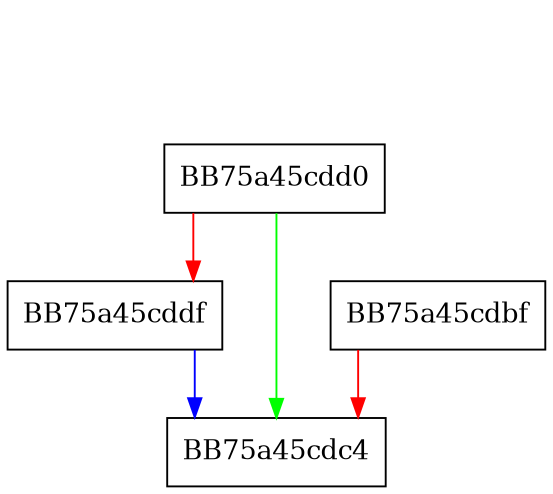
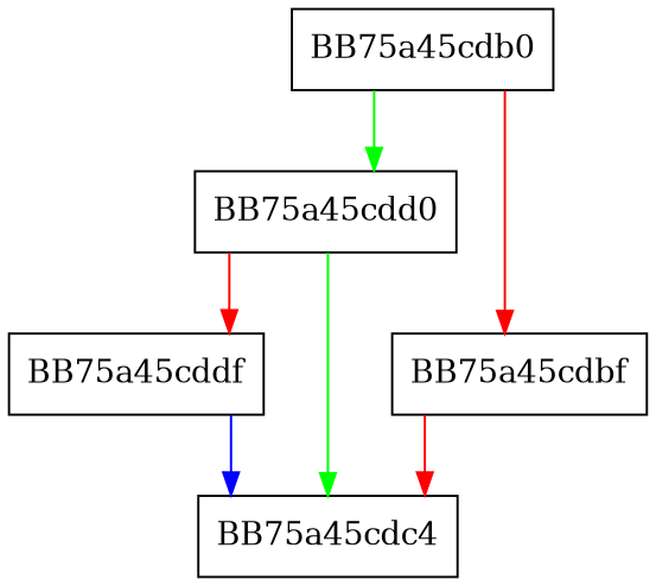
  digraph {
    splines=ortho
    node [shape=box]
    edge [color=red]
+   BB75a45cdb0
    BB75a45cdd0
    BB75a45cdbf
    BB75a45cddf
    BB75a45cdc4
+   BB75a45cdb0 -> BB75a45cdd0 [color=green]
+   BB75a45cdb0 -> BB75a45cdbf
    BB75a45cdd0 -> BB75a45cddf
    BB75a45cdd0 -> BB75a45cdc4 [color=green]
    BB75a45cdbf -> BB75a45cdc4
    BB75a45cddf -> BB75a45cdc4 [color=blue]
  }
